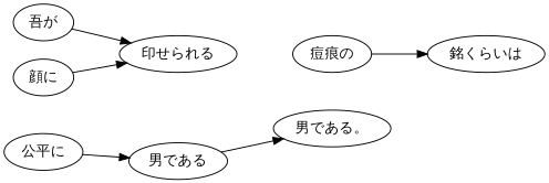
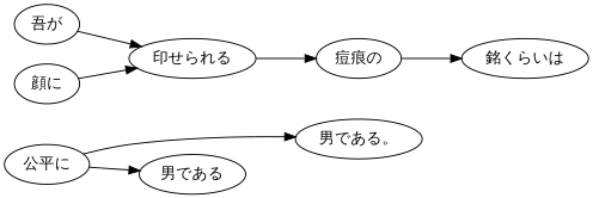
  digraph {
    rankdir=LR
    n1 [label="男である。"]
    n2 [label="吾が"]
    n3 [label="印せられる"]
    n4 [label="顔に"]
    n5 [label="痘痕の"]
    n6 [label="銘くらいは"]
    n7 [label="公平に"]
    n8 [label="男である"]
    n2 -> n3
+   n3 -> n5
    n4 -> n3
    n5 -> n6
    n7 -> n8
-   n8 -> n1
+   n7 -> n1
  }
